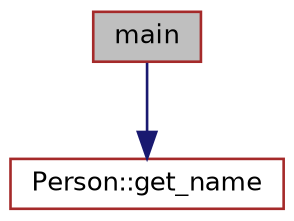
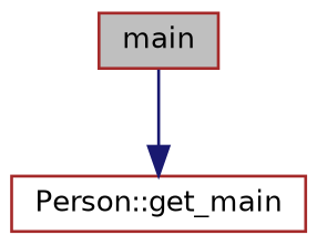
  digraph {
    rankdir=TB
    node [color=brown fontname=Helvetica fontsize=10 shape=record style=filled]
    n1 [fillcolor=grey75 fontcolor=black height=0.2 label=main width=0.4]
-   n2 [fillcolor=white height=0.2 label="Person::get_name" width=0.4]
+   n2 [fillcolor=white height=0.2 label="Person::get_main" width=0.4]
    n1 -> n2 [color=midnightblue fontname=Helvetica fontsize=10 labelfontname=Helvetica labelfontsize=10 style=solid]
  }
